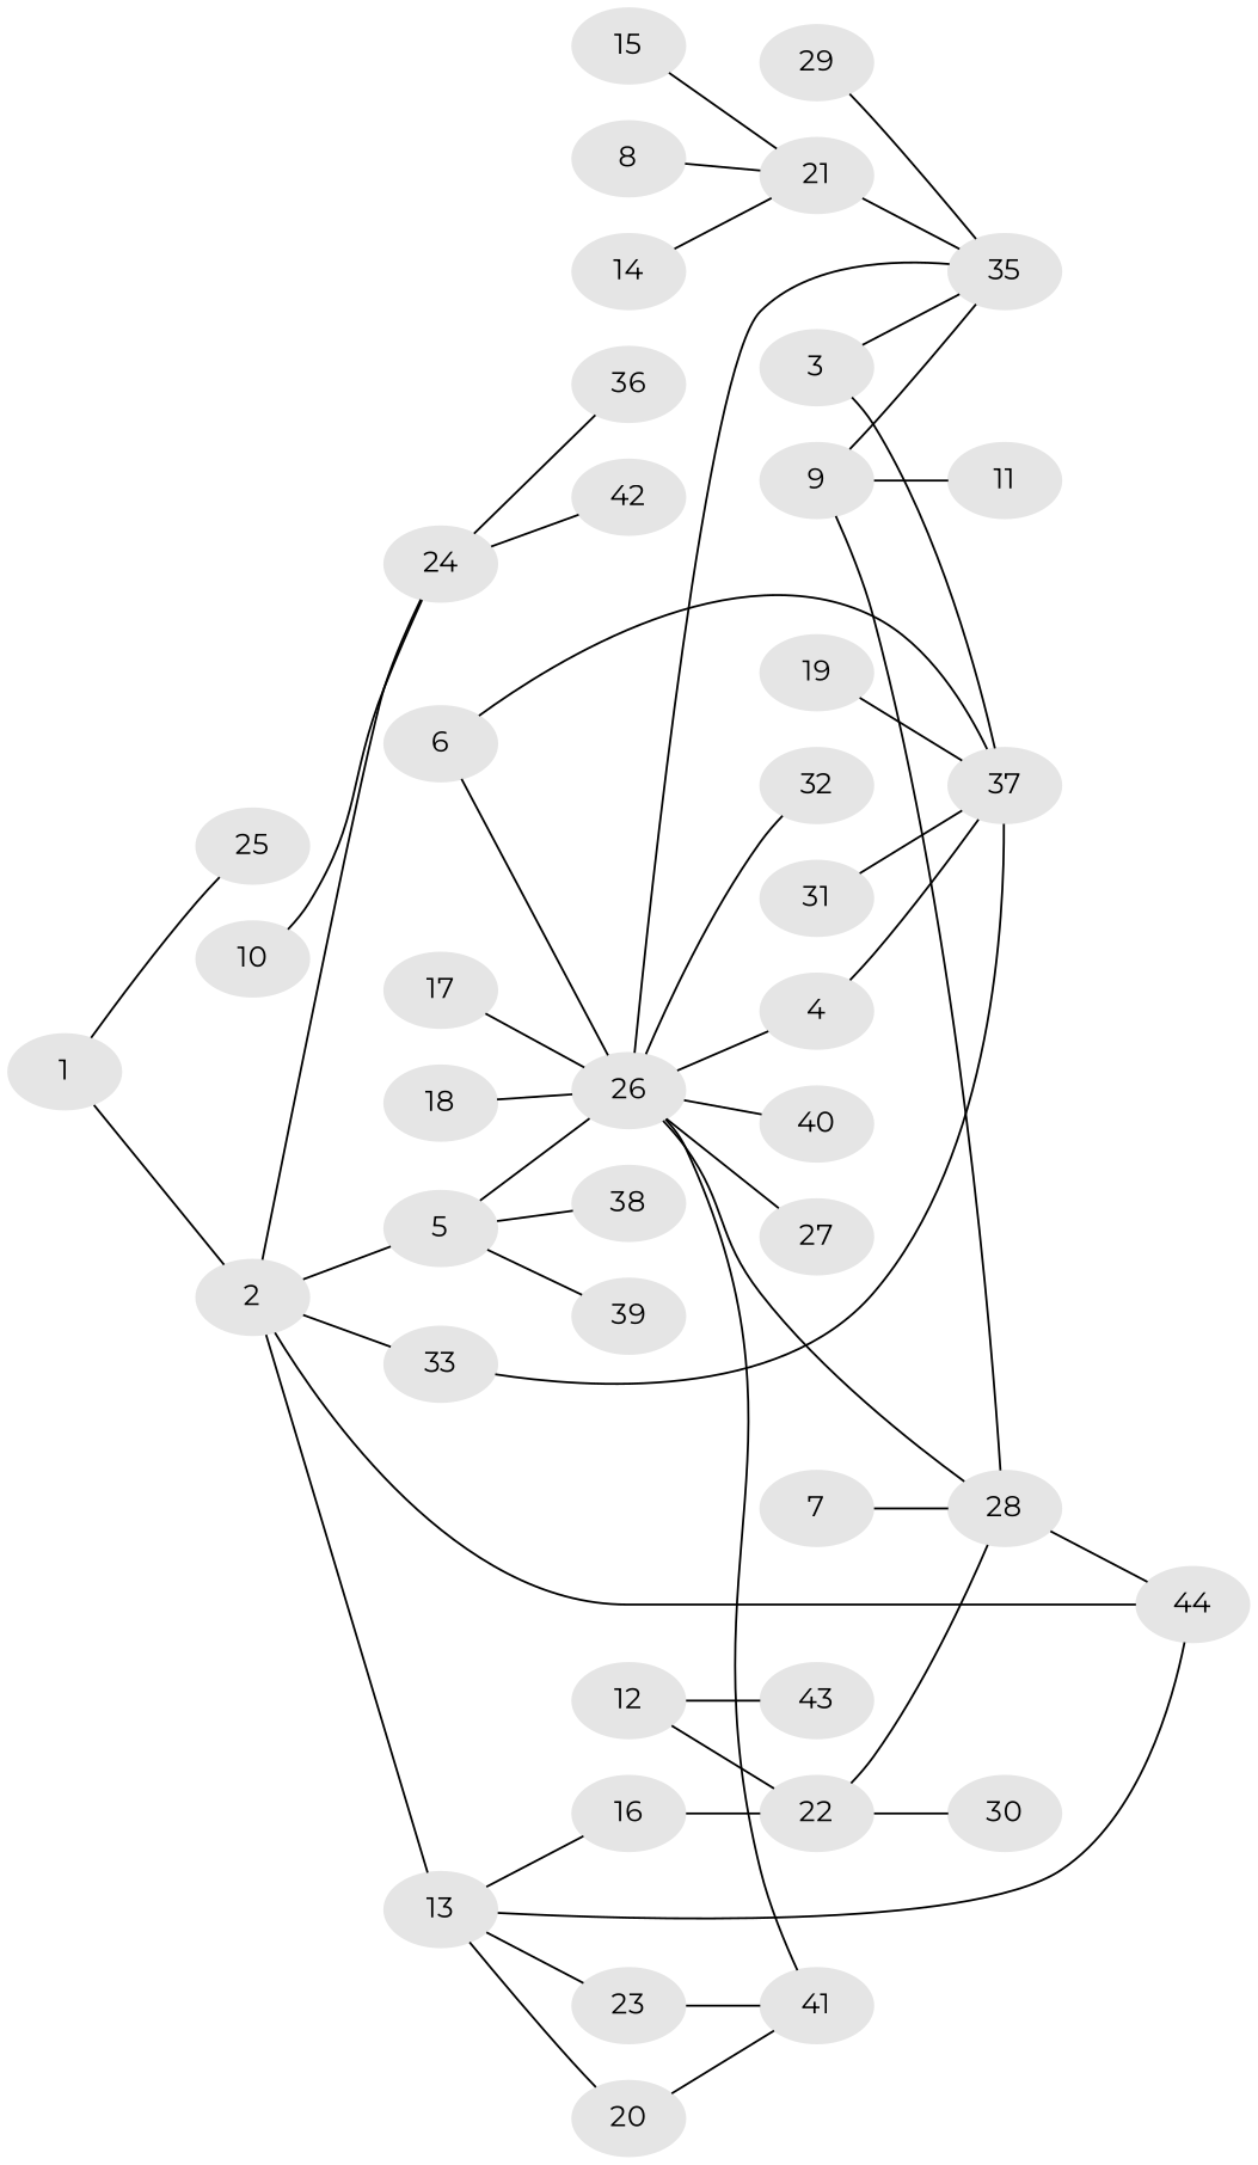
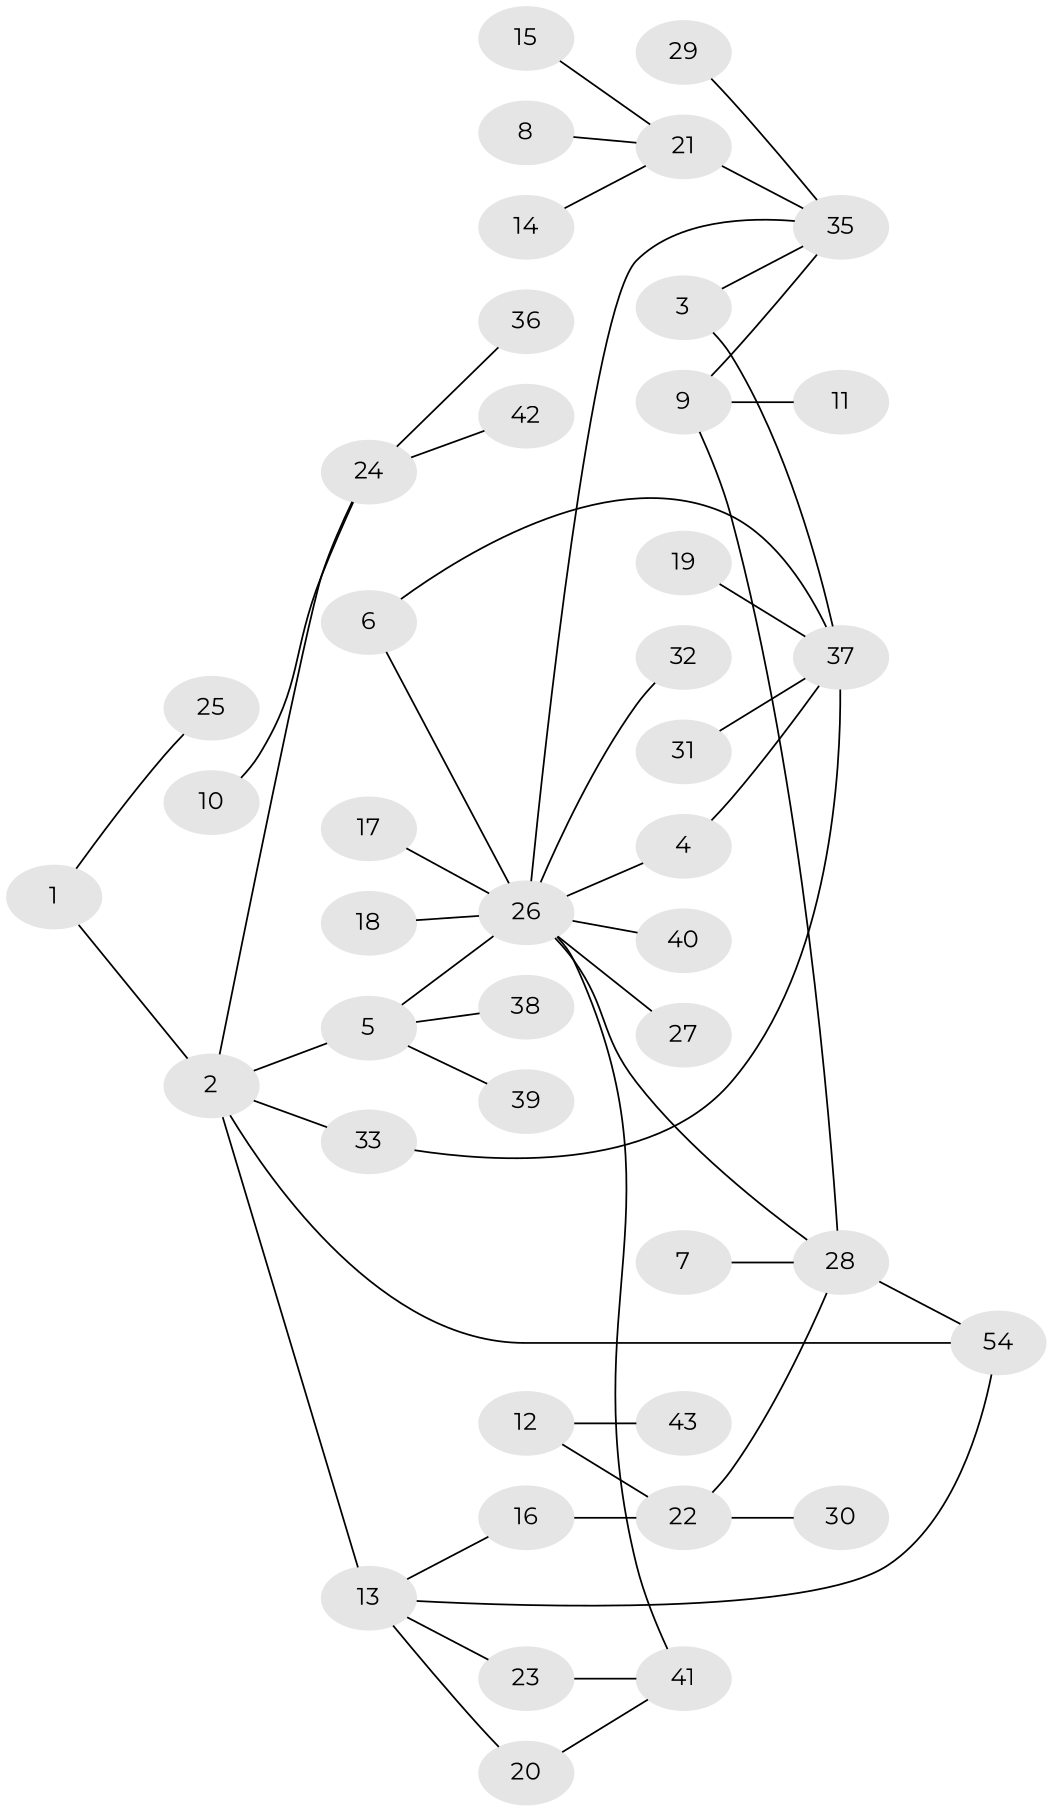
  graph {
    fontname=Montserrat
    rankdir=LR
    node [color=gray90 fontname=Montserrat style=filled]
    edge [fontname=Montserrat weight=1.0]
    1
    2
    25
    5
    13
    24
    33
-   44
+   44 [label=54]
    26
    38
    39
    16
    20
    23
    36
    42
    37
    3
    35
    4
    28
    41
    27
    32
    40
    6
    7
    8
    21
    9
    11
    10
    12
    22
    43
    30
    14
    15
    17
    18
    19
    29
    31
    1 -- 2
    1 -- 25
    2 -- 5
    2 -- 13
    2 -- 24
    2 -- 33
    2 -- 44
    5 -- 26
    5 -- 38
    5 -- 39
    13 -- 44
    13 -- 16
    13 -- 20
    13 -- 23
    24 -- 36
    24 -- 42
    33 -- 37
    26 -- 35
    26 -- 4
    26 -- 28
    26 -- 41
    26 -- 27
    26 -- 32
    26 -- 40
    16 -- 22
    20 -- 41
    23 -- 41
    3 -- 37
    3 -- 35
    4 -- 37
    28 -- 44
    6 -- 26
    6 -- 37
    7 -- 28
    8 -- 21
    21 -- 35
    9 -- 35
    9 -- 28
    9 -- 11
    10 -- 24
    12 -- 22
    12 -- 43
    22 -- 28 [weight=2.0]
    22 -- 30
    14 -- 21
    15 -- 21
    17 -- 26
    18 -- 26
    19 -- 37
    29 -- 35
    31 -- 37
  }
